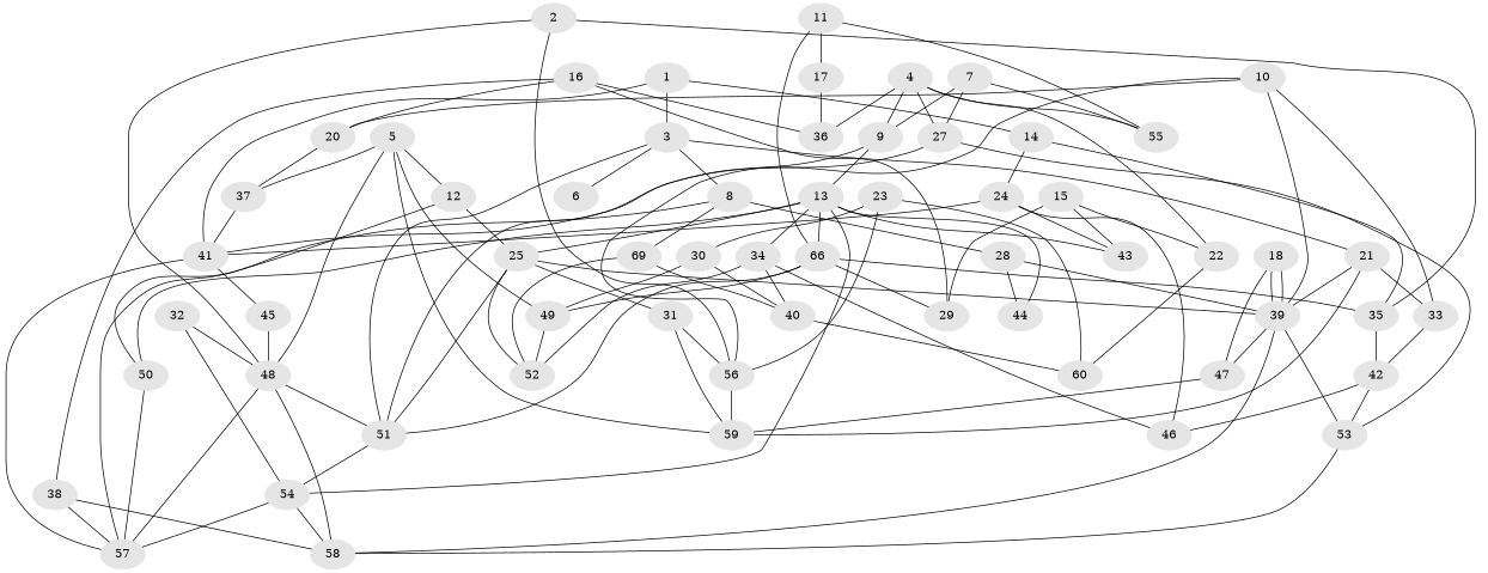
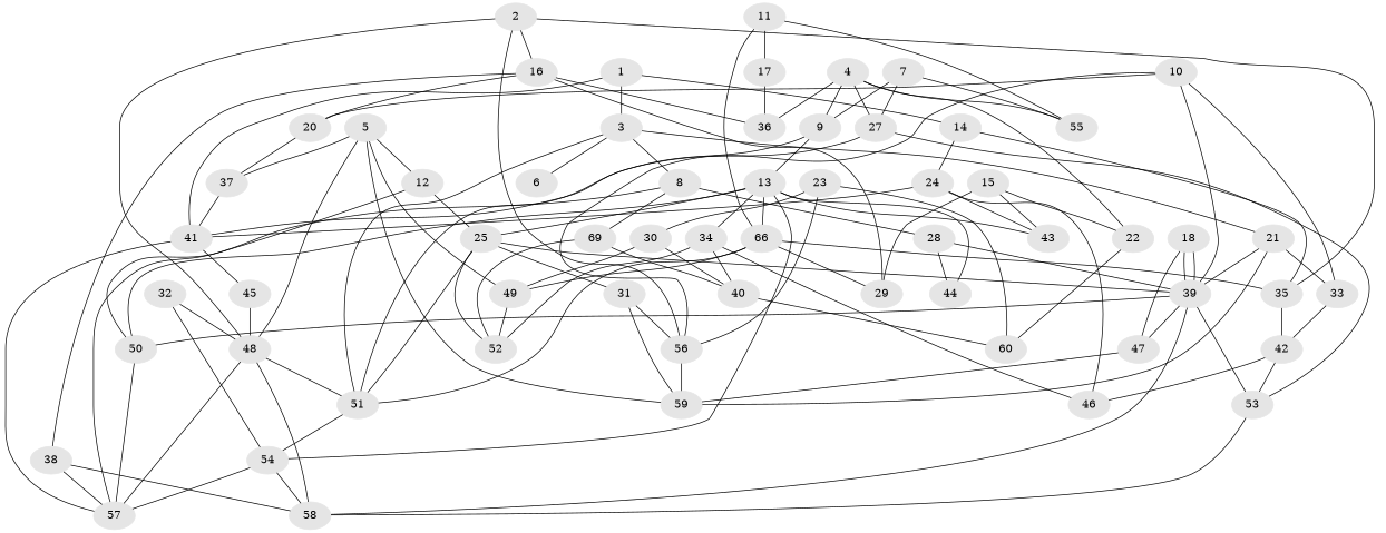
  graph {
    node [color=gray90 style=filled]
    1
    3
    14
    41
    6
    8
    21
    51
    35
    24
    57
    45
    2
    16
    48
    56
    36
    20
    29
    38
    42
    58
    59
    n24 [label=69]
    28
    33
    39
    54
    4
    9
    22
    27
    55
    13
    60
    53
    5
    12
    37
    49
    25
    50
    52
    7
    40
    44
    n47 [label=66]
    34
    43
    10
    47
    11
    17
    31
    46
    15
    18
    23
    30
    32
    1 -- 3
    1 -- 14
    1 -- 41
    3 -- 6
    3 -- 8
    3 -- 21
    3 -- 51
    14 -- 35
    14 -- 24
    41 -- 57
    41 -- 45
    8 -- 57
    8 -- n24
    8 -- 28
    21 -- 59
    21 -- 33
    21 -- 39
    51 -- 54
    35 -- 42
    24 -- 41
    24 -- 43
    24 -- 46
    45 -- 48
    2 -- 35
+   2 -- 16
    2 -- 48
    2 -- 56
    16 -- 36
    16 -- 20
    16 -- 29
    16 -- 38
    48 -- 51
    48 -- 57
    48 -- 58
    56 -- 59
    20 -- 37
    38 -- 57
    38 -- 58
    42 -- 53
    42 -- 46
    n24 -- 52
    n24 -- 40
    28 -- 39
    28 -- 44
    33 -- 42
    39 -- 58
    39 -- 53
+   39 -- 50
    39 -- 47
    54 -- 57
    54 -- 58
    4 -- 36
    4 -- 9
    4 -- 22
    4 -- 27
    4 -- 55
    9 -- 51
    9 -- 13
    22 -- 60
    27 -- 41
    27 -- 53
    13 -- 54
    13 -- 25
    13 -- 50
    13 -- 44
    13 -- n47
    13 -- 34
    13 -- 43
    53 -- 58
    5 -- 48
    5 -- 59
    5 -- 12
    5 -- 37
    5 -- 49
    12 -- 25
    12 -- 50
    37 -- 41
    49 -- 52
    25 -- 51
    25 -- 39
    25 -- 52
    25 -- 31
    50 -- 57
    7 -- 9
    7 -- 27
    7 -- 55
    40 -- 60
    n47 -- 51
    n47 -- 35
    n47 -- 29
    n47 -- 49
    34 -- 52
    34 -- 40
    34 -- 46
    10 -- 56
    10 -- 20
    10 -- 33
    10 -- 39
    47 -- 59
    11 -- 55
    11 -- n47
    11 -- 17
    17 -- 36
    31 -- 56
    31 -- 59
    15 -- 29
    15 -- 22
    15 -- 43
    18 -- 39
    18 -- 39
    18 -- 47
    23 -- 56
    23 -- 60
    23 -- 30
    30 -- 49
    30 -- 40
    32 -- 48
    32 -- 54
  }
